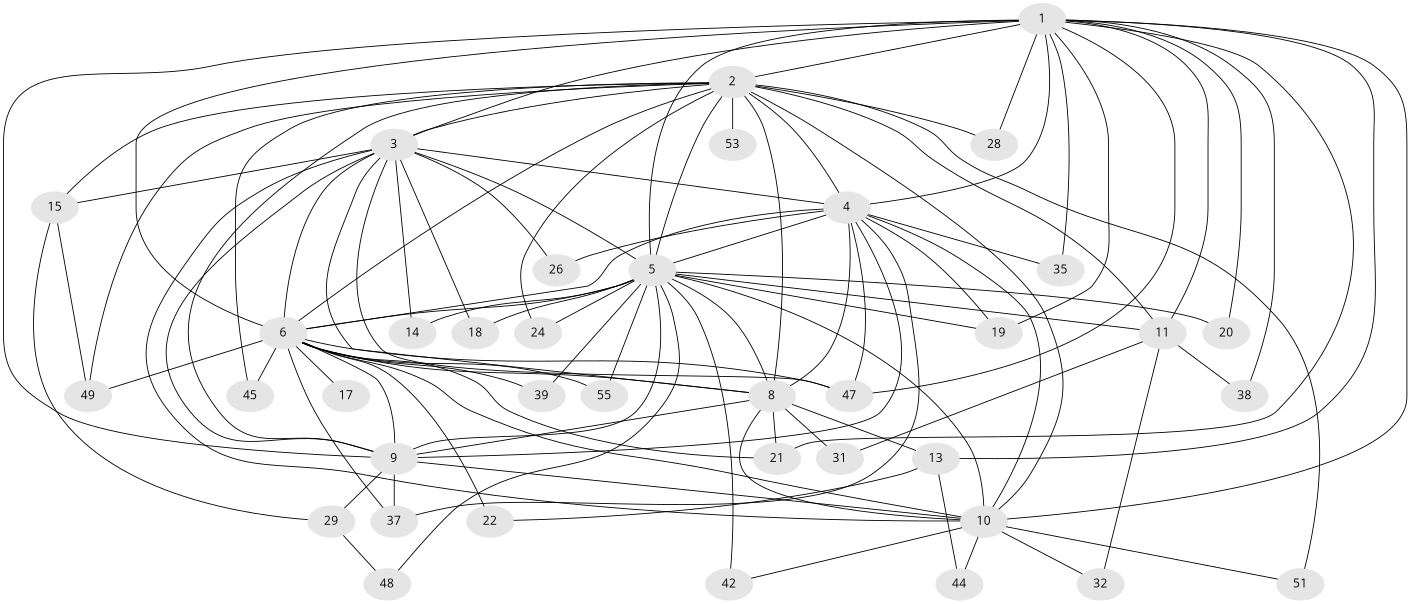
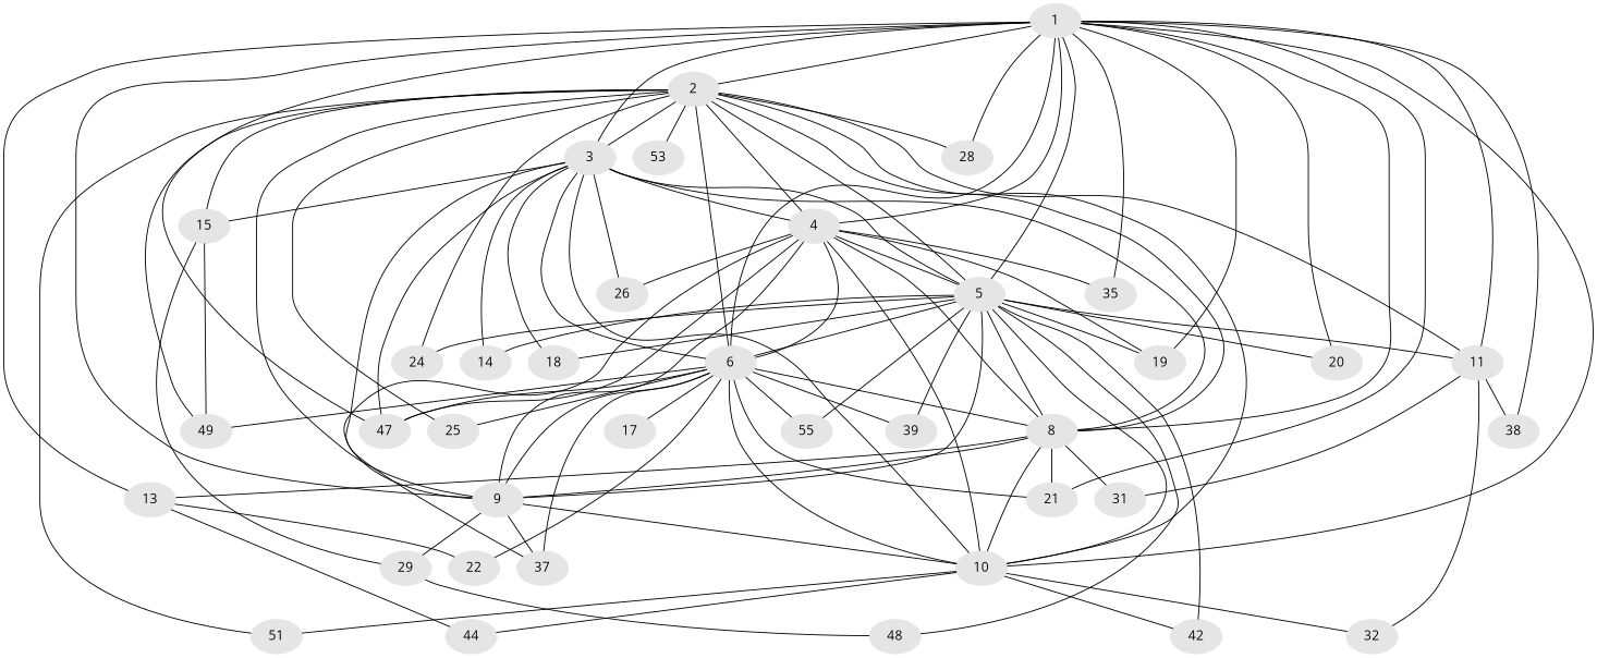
  graph {
    fontname="Open Sans"
    node [color=gray90 fontname="Open Sans" style=filled]
    edge [fontname="Open Sans"]
    1 [super="+7"]
    2 [super="+40"]
    3 [super="+12"]
    4 [super="+43"]
    5 [super="+30"]
    6 [super="+33"]
    8 [super="+36"]
    9 [super="+23"]
    10 [super="+27"]
    11 [super="+25"]
    13 [super="+34"]
    19 [super="+41"]
    20
    21 [super="+46"]
    28
    35
    38
    47 [super="+52"]
    15 [super="+50"]
    24
-   45
+   45 [label=25]
    49
    51
    53
    14
    18
    26
    37 [super="+54"]
    39
    42
    48
    55
    17
    22
    31
    29
    32
    44
    1 -- 2 [weight=2]
    1 -- 3 [weight=2]
    1 -- 4 [weight=2]
    1 -- 5 [weight=2]
    1 -- 6 [weight=2]
+   1 -- 8 [weight=2]
    1 -- 9 [weight=2]
    1 -- 10 [weight=2]
    1 -- 11
    1 -- 13
    1 -- 19
    1 -- 20
    1 -- 21
    1 -- 28
    1 -- 35
    1 -- 38
    1 -- 47
    2 -- 3 [weight=2]
    2 -- 4 [weight=2]
    2 -- 5
    2 -- 6
    2 -- 8
    2 -- 9
    2 -- 10
    2 -- 11
    2 -- 28
    2 -- 15
    2 -- 24
    2 -- 45
    2 -- 49
    2 -- 51
    2 -- 53 [weight=2]
    3 -- 4
    3 -- 5
    3 -- 6 [weight=2]
    3 -- 8 [weight=2]
    3 -- 9
    3 -- 10
    3 -- 47
    3 -- 15
    3 -- 14
    3 -- 18
    3 -- 26
    4 -- 5
    4 -- 6
    4 -- 8
    4 -- 9
    4 -- 10
    4 -- 19
    4 -- 35
    4 -- 47
    4 -- 26
    4 -- 37
    5 -- 6 [weight=2]
    5 -- 8
    5 -- 9 [weight=2]
    5 -- 10
    5 -- 11
    5 -- 19
    5 -- 20
    5 -- 24
    5 -- 14
    5 -- 18
    5 -- 39
    5 -- 42
    5 -- 48
    5 -- 55
    6 -- 8
    6 -- 9
    6 -- 10 [weight=2]
    6 -- 21
    6 -- 47
    6 -- 45
    6 -- 49
    6 -- 37
    6 -- 39
    6 -- 55
    6 -- 17
    6 -- 22
    8 -- 9
    8 -- 10
    8 -- 13 [weight=2]
    8 -- 21
    8 -- 31
    9 -- 10
    9 -- 37
    9 -- 29
    10 -- 51
    10 -- 42
    10 -- 32
    10 -- 44
    11 -- 38
    11 -- 31
    11 -- 32
    13 -- 22
    13 -- 44
    15 -- 49
    15 -- 29
    29 -- 48
  }
